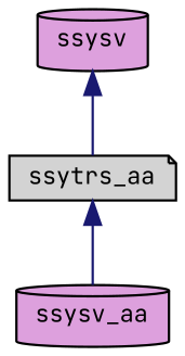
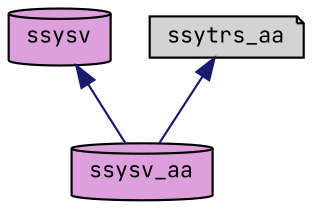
  digraph {
    fontname="JetBrains Mono"
    rankdir=TB
    node [color=black fillcolor=plum fontname="JetBrains Mono" fontsize=10 shape=cylinder style=filled]
    edge [color=midnightblue dir=back fontname="JetBrains Mono" fontsize=10 labelfontname=Helvetica labelfontsize=10 style=solid]
    n1 [fontcolor=black height=0.2 label=ssysv width=0.4]
    n2 [fillcolor=lightgrey height=0.2 label=ssytrs_aa shape=note width=0.4]
    n3 [height=0.2 label=ssysv_aa width=0.4]
-   n1 -> n2
+   n1 -> n3
    n2 -> n3
  }
